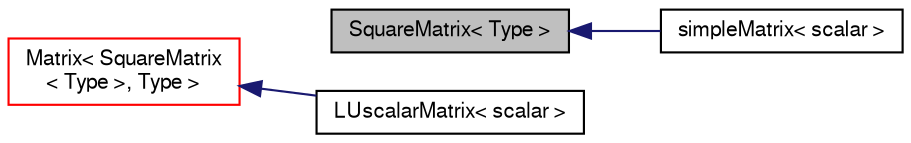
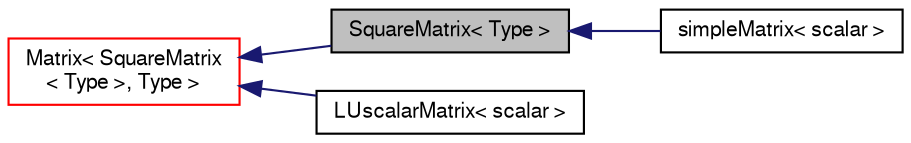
  digraph {
    rankdir=LR
    node [color=black fontname=FreeSans fontsize=10 shape=record]
    edge [color=midnightblue dir=back fontname=FreeSans fontsize=10 labelfontname=FreeSans labelfontsize=10 style=solid]
    n1 [fillcolor=grey75 fontcolor=black height=0.2 label="SquareMatrix\< Type \>" style=filled width=0.4]
    n2 [height=0.2 label="simpleMatrix\< scalar \>" width=0.4]
    n3 [height=0.2 label="LUscalarMatrix\< scalar \>" width=0.4]
    n4 [color=red height=0.2 label="Matrix\< SquareMatrix\l\< Type \>, Type \>" width=0.4]
    n1 -> n2
+   n4 -> n1
    n4 -> n3
  }
